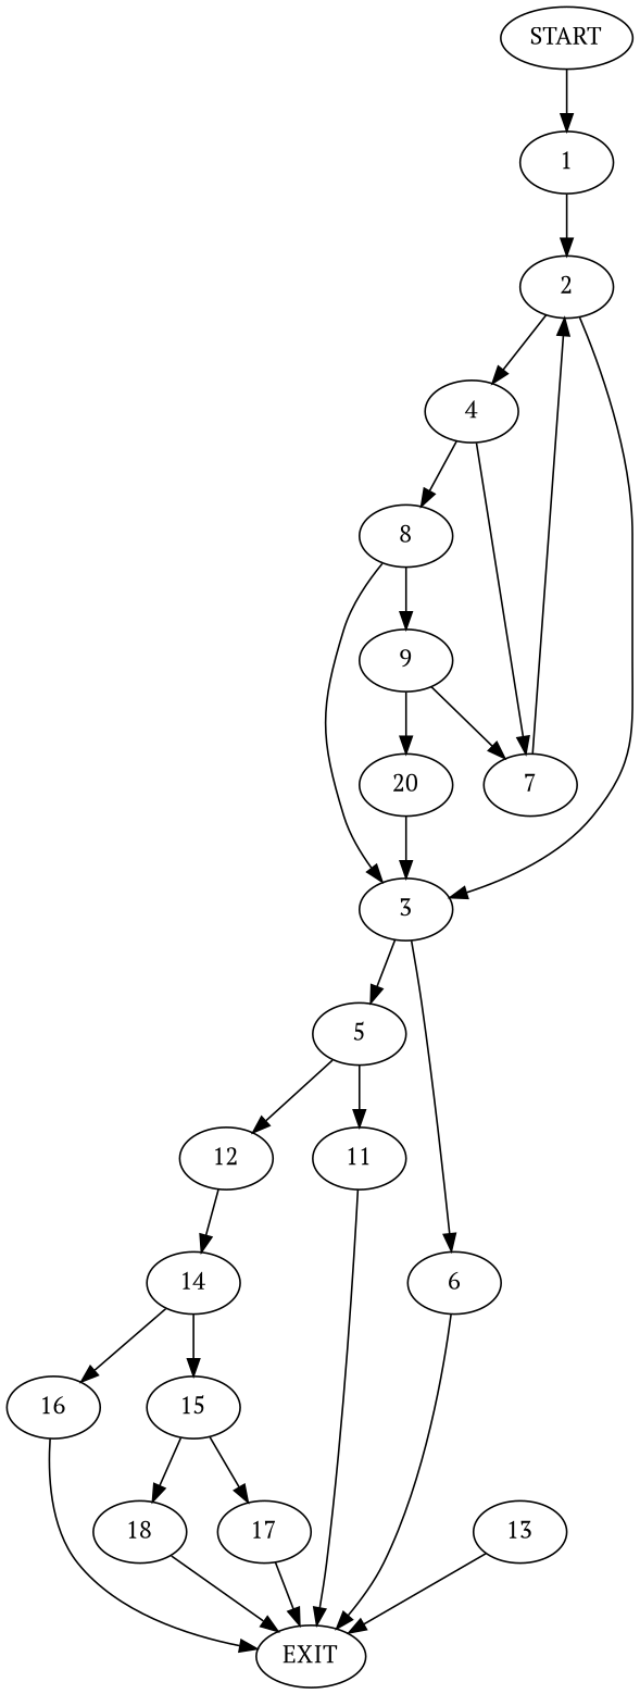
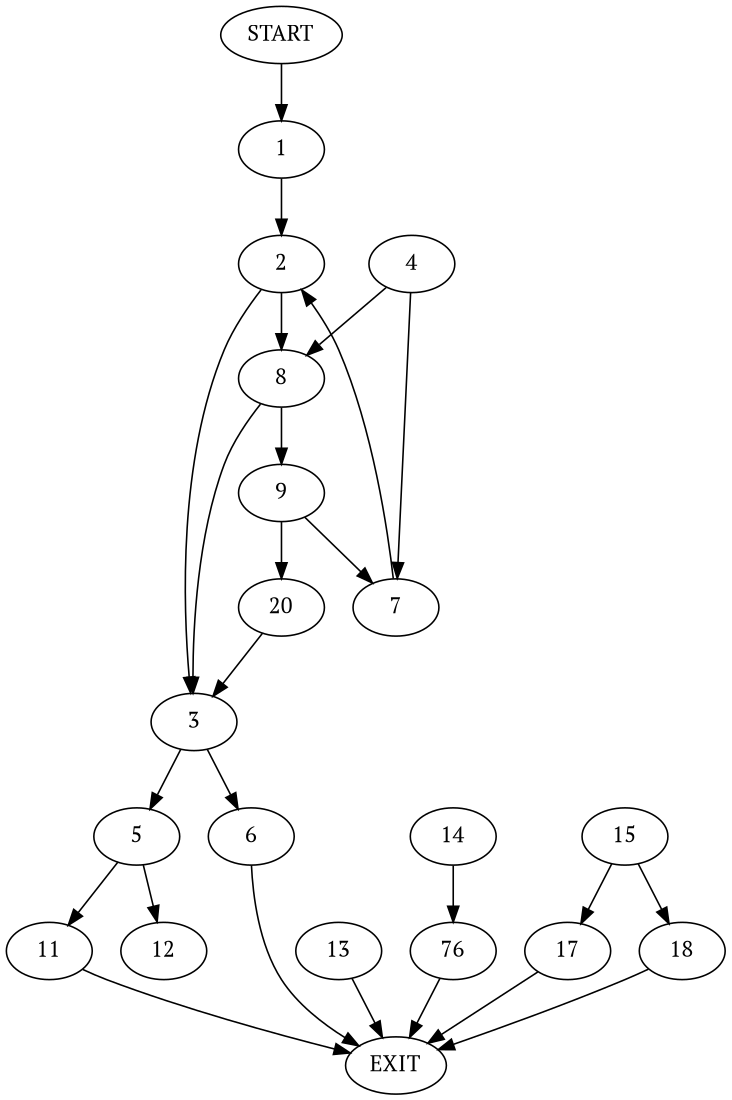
  digraph {
    fontname="PT Serif"
    node [fontname="PT Serif"]
    edge [fontname="PT Serif"]
    n1 [label=START]
    1
    2
    n4 [label=EXIT]
    3
    4
    5
    6
    7
    8
    11
    12
    9
    14
    n15 [label=20]
    13
    15
-   16
+   16 [label=76]
    17
    18
    n1 -> 1
    1 -> 2
    2 -> 3
-   2 -> 4
+   2 -> 8
    3 -> 5
    3 -> 6
    4 -> 7
    4 -> 8
    5 -> 11
    5 -> 12
    6 -> n4
    7 -> 2
    8 -> 3
    8 -> 9
    11 -> n4
-   12 -> 14
    9 -> 7
    9 -> n15
-   14 -> 15
    14 -> 16
    n15 -> 3
    13 -> n4
    15 -> 17
    15 -> 18
    16 -> n4
    17 -> n4
    18 -> n4
  }
